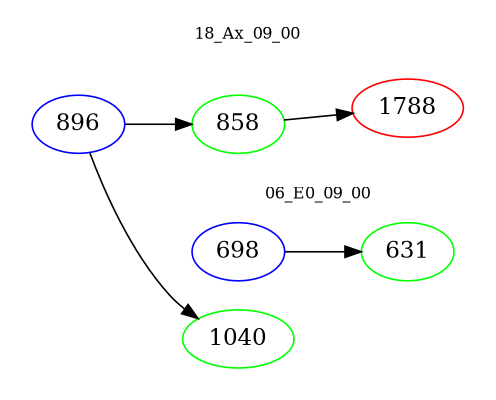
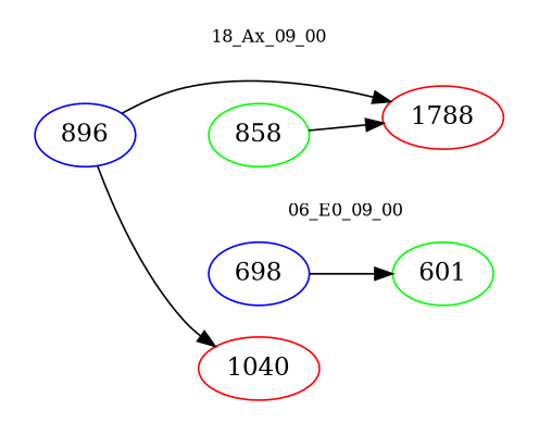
  digraph {
    rankdir=LR
    node [color=blue]
    edge [color=black]
    n1 [label=896]
    n2 [color=green label=858]
    n3 [color=red label=1788]
    n4 [label=698]
-   n5 [color=green label=631]
-   n6 [color=green label=1040]
+   n5 [color=green label=601]
+   n6 [color=red label=1040]
    subgraph cluster_1 {
      color=white
      fontsize=10
      label="18_Ax_09_00"
      n1
      n2
      n3
    }
    subgraph cluster_2 {
      color=white
      fontsize=10
      label="06_E0_09_00"
      n4
      n5
      n6
    }
-   n1 -> n2
+   n1 -> n3
    n1 -> n6
    n2 -> n3
    n4 -> n5
  }
